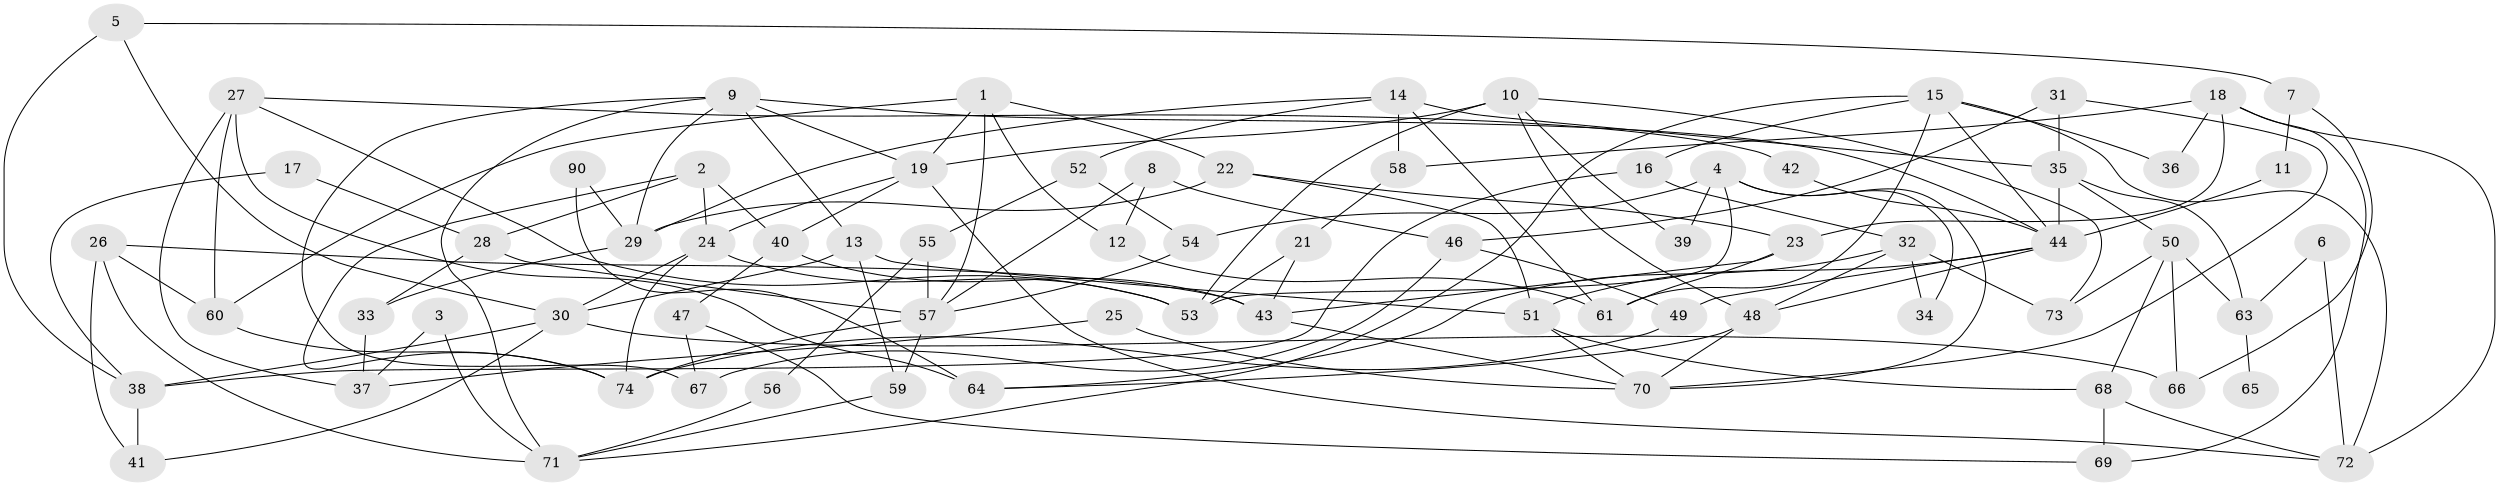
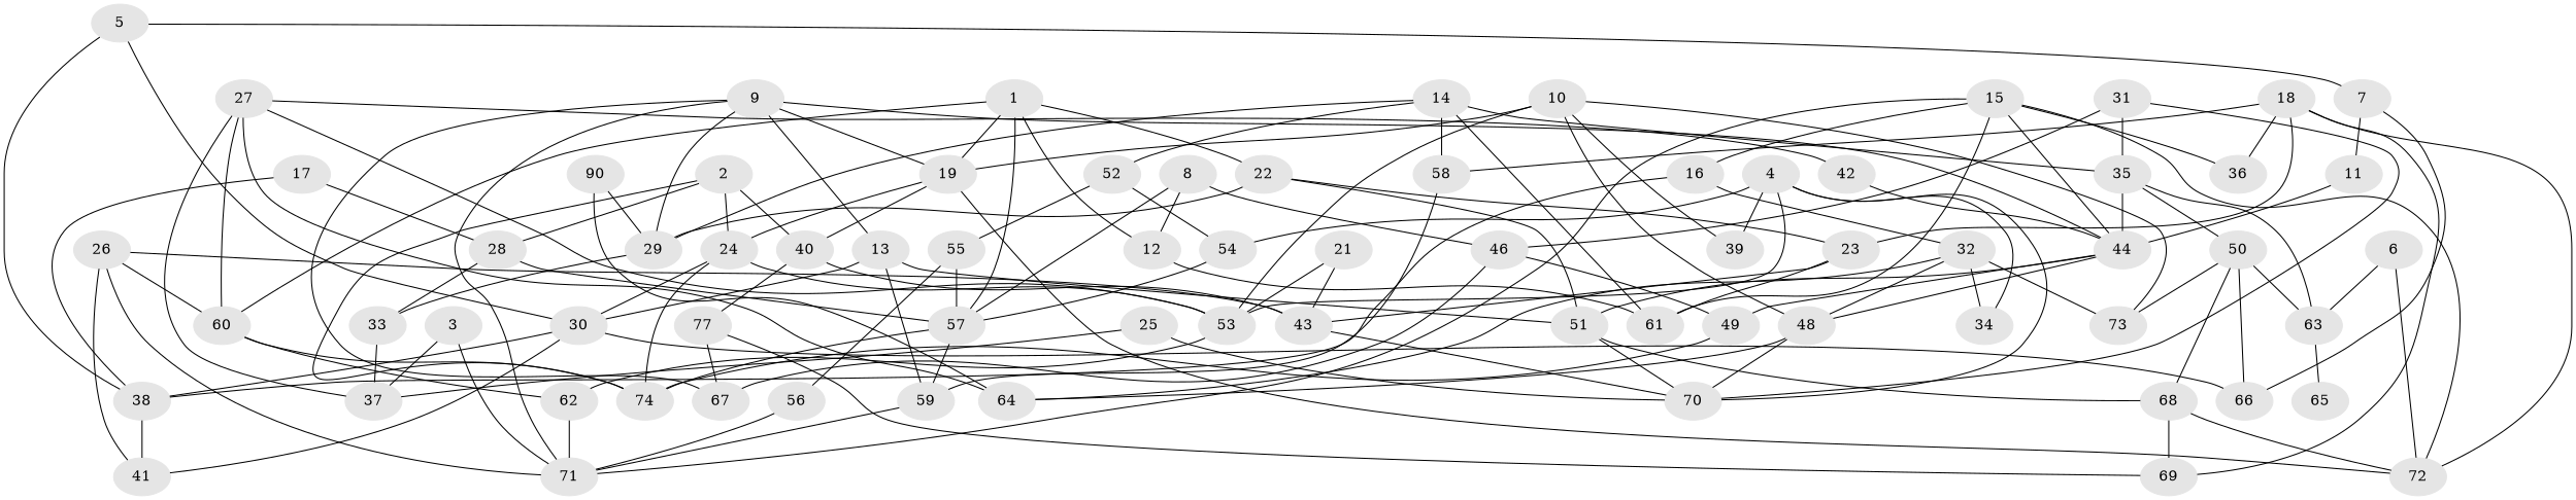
  graph {
    node [color=gray90 style=filled]
    1
    19
    22
    57
    60
    12
    8
    46
    24
    40
    72
    29
    51
    23
    74
    59
+   62
    2
    28
    53
    30
    33
    43
-   47
+   47 [label=77]
    3
    37
    71
    63
    65
    4
    34
    39
    54
    70
    5
    7
    38
    11
    66
    41
    6
    44
    61
    67
    49
    9
    13
    48
    10
    73
    64
    68
    14
    35
    52
    58
    50
    55
    15
    16
    36
    32
    17
    18
    69
    n66 [label=90]
    21
    25
    26
    27
    42
    31
    56
    1 -- 19
    1 -- 22
    1 -- 57
    1 -- 60
    1 -- 12
    19 -- 24
    19 -- 40
    19 -- 72
    22 -- 29
    22 -- 51
    22 -- 23
    57 -- 74
    57 -- 59
    60 -- 74
+   60 -- 62
    12 -- 61
    8 -- 57
    8 -- 12
    8 -- 46
    46 -- 67
    46 -- 49
    24 -- 74
    24 -- 53
    24 -- 30
    40 -- 43
    40 -- 47
    29 -- 33
    51 -- 70
    51 -- 68
    23 -- 43
    23 -- 61
    59 -- 71
+   62 -- 71
    2 -- 24
    2 -- 40
    2 -- 74
    2 -- 28
    28 -- 57
    28 -- 33
+   53 -- 62
    30 -- 38
    30 -- 66
    30 -- 41
    33 -- 37
    43 -- 70
    47 -- 67
    47 -- 69
    3 -- 37
    3 -- 71
    63 -- 65
    4 -- 53
    4 -- 34
    4 -- 39
    4 -- 54
    4 -- 70
    54 -- 57
    5 -- 30
    5 -- 7
    5 -- 38
    7 -- 11
    7 -- 66
    38 -- 41
    11 -- 44
    6 -- 72
    6 -- 63
    44 -- 51
    44 -- 49
    44 -- 48
    49 -- 74
    9 -- 19
    9 -- 29
    9 -- 71
    9 -- 44
    9 -- 67
    9 -- 13
    13 -- 51
    13 -- 59
    13 -- 30
    48 -- 70
    48 -- 64
    10 -- 19
    10 -- 53
    10 -- 39
    10 -- 48
    10 -- 73
    68 -- 72
    68 -- 69
    14 -- 29
    14 -- 61
    14 -- 35
    14 -- 52
    14 -- 58
    35 -- 63
    35 -- 44
    35 -- 50
    52 -- 54
    52 -- 55
-   58 -- 21
+   58 -- 59
    50 -- 63
    50 -- 66
    50 -- 73
    50 -- 68
    55 -- 57
    55 -- 56
    15 -- 72
    15 -- 71
    15 -- 44
    15 -- 61
    15 -- 16
    15 -- 36
    16 -- 38
    16 -- 32
    32 -- 34
    32 -- 48
    32 -- 73
    32 -- 64
    17 -- 28
    17 -- 38
    18 -- 72
    18 -- 23
    18 -- 58
    18 -- 36
    18 -- 69
    n66 -- 29
    n66 -- 64
    21 -- 53
    21 -- 43
    25 -- 37
    25 -- 70
    26 -- 60
    26 -- 43
    26 -- 71
    26 -- 41
    27 -- 60
    27 -- 53
    27 -- 37
    27 -- 64
    27 -- 42
    42 -- 44
    31 -- 46
    31 -- 70
    31 -- 35
    56 -- 71
  }
